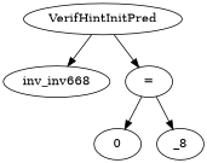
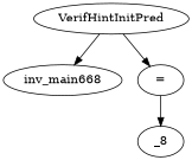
  digraph {
-   n1 [label=inv_inv668]
+   n1 [label=inv_main668]
    n2 [label=VerifHintInitPred]
    n3 [label="="]
-   n4 [label=0]
    n5 [label=_8]
    n2 -> n1
    n2 -> n3
-   n3 -> n4
    n3 -> n5
  }
